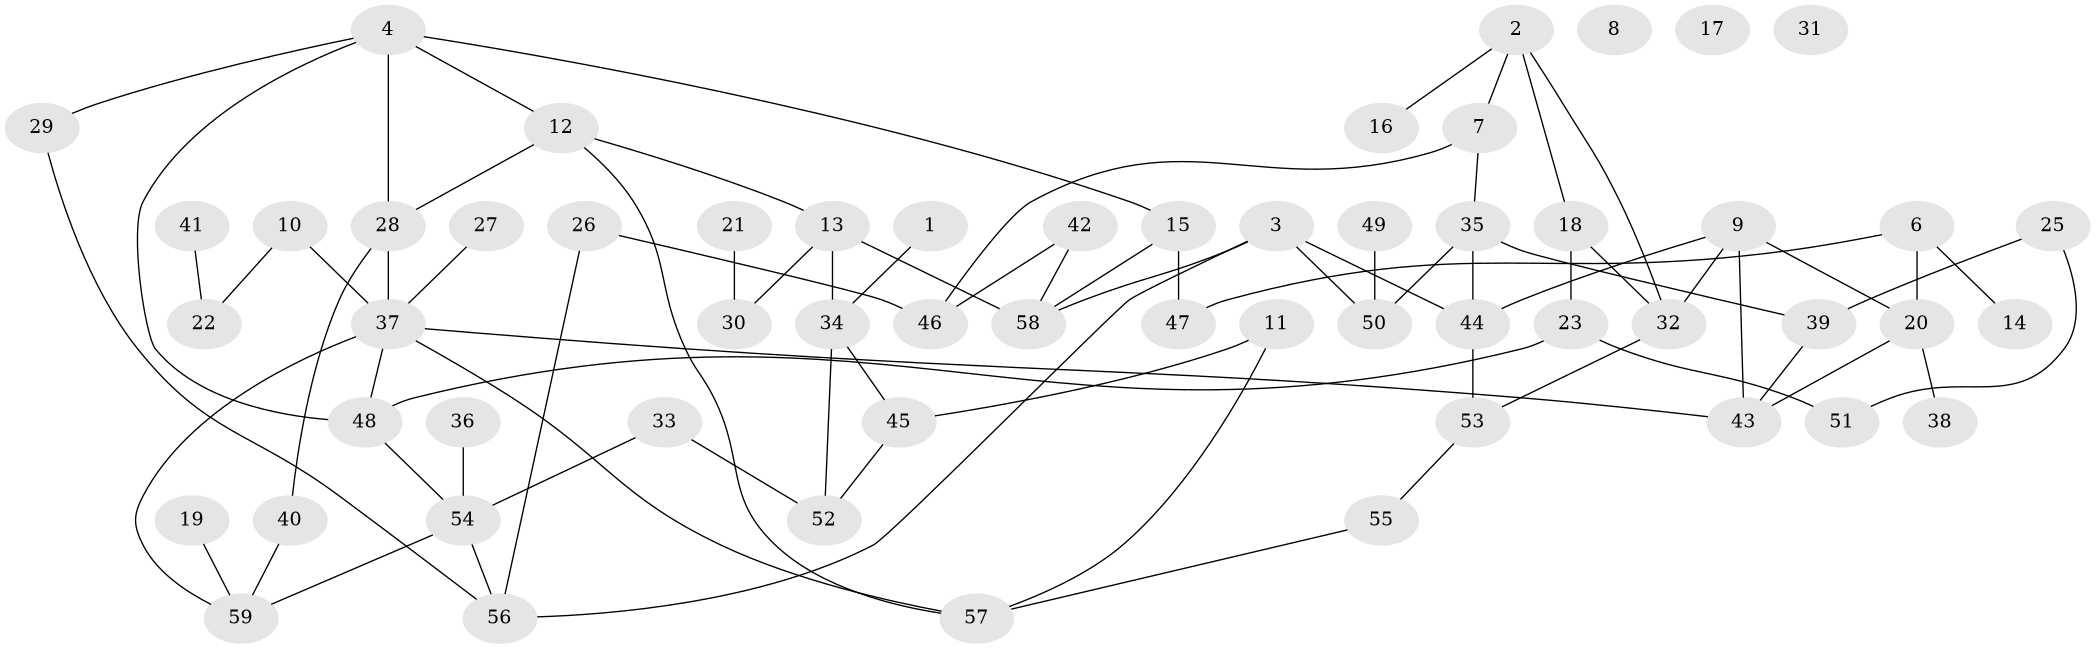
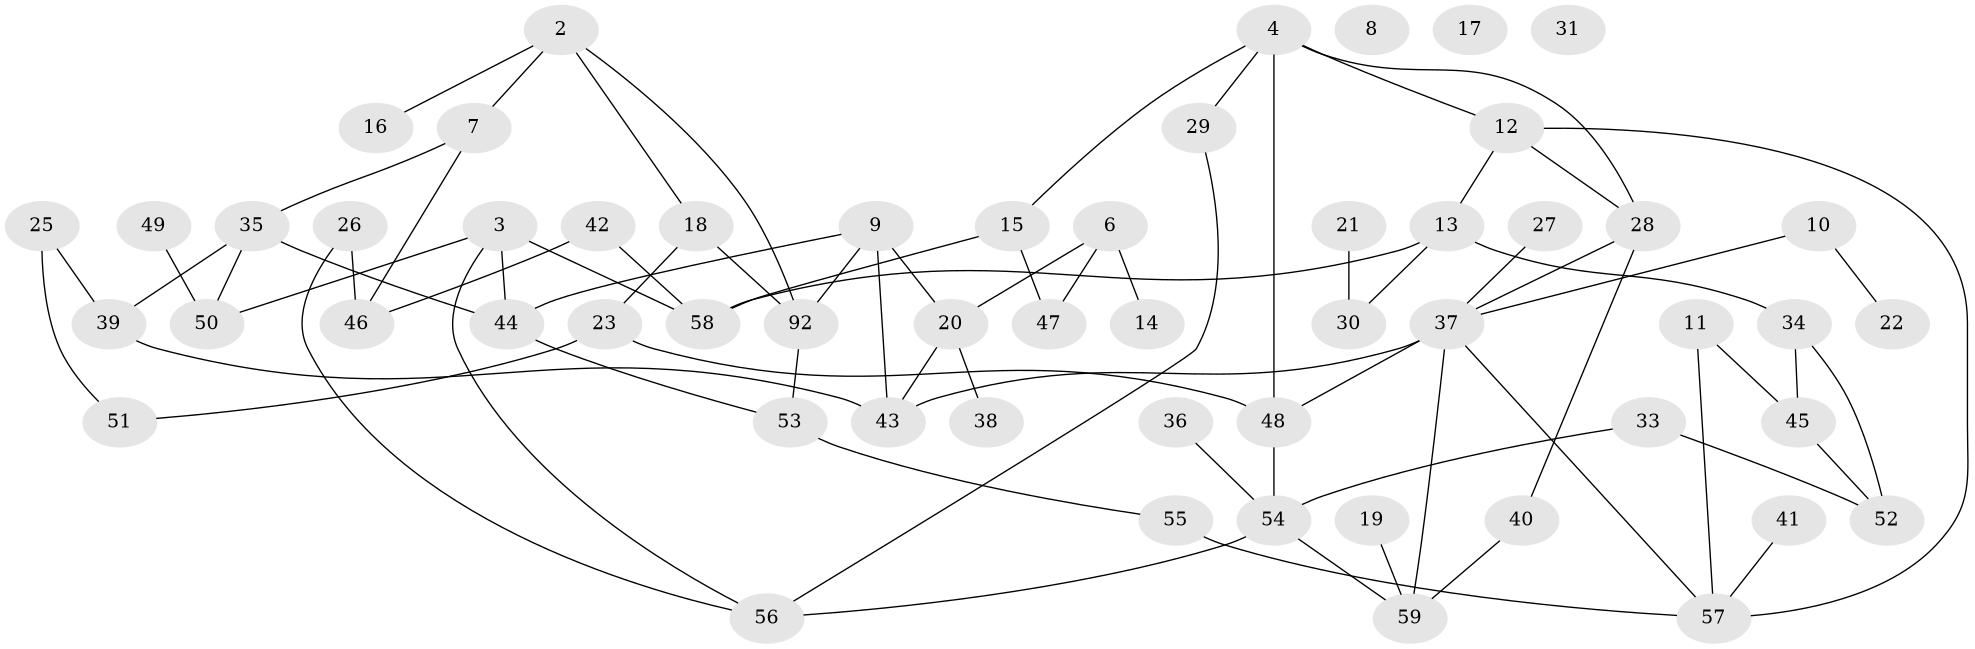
  graph {
    node [color=gray90 style=filled]
-   1
    34
    45
    52
    2
    7
    16
    18
-   32
+   32 [label=92]
    35
    46
    23
    53
    3
    44
    50
    56
    58
    4
    12
    15
    28
    29
    48
    57
    13
    47
    37
    40
    54
    6
    14
    20
    43
    38
    39
    42
    8
    9
    10
    22
    59
    11
    30
    17
    51
    19
    21
    25
    26
    27
    31
    55
    33
    36
    41
    49
-   1 -- 34
    34 -- 45
    34 -- 52
    45 -- 52
    2 -- 7
    2 -- 16
    2 -- 18
    2 -- 32
    7 -- 35
    7 -- 46
    18 -- 32
    18 -- 23
    32 -- 53
    35 -- 44
    35 -- 50
    35 -- 39
    23 -- 48
    23 -- 51
    53 -- 55
    3 -- 44
    3 -- 50
    3 -- 56
    3 -- 58
    44 -- 53
    4 -- 12
    4 -- 15
    4 -- 28
    4 -- 29
    4 -- 48
    12 -- 28
    12 -- 57
    12 -- 13
    15 -- 58
    15 -- 47
    28 -- 37
    28 -- 40
    29 -- 56
    48 -- 54
    13 -- 34
    13 -- 58
    13 -- 30
    37 -- 48
    37 -- 57
    37 -- 43
    37 -- 59
    40 -- 59
    54 -- 56
    54 -- 59
    6 -- 47
    6 -- 14
    6 -- 20
    20 -- 43
    20 -- 38
    39 -- 43
    42 -- 46
    42 -- 58
    9 -- 32
    9 -- 44
    9 -- 20
    9 -- 43
    10 -- 37
    10 -- 22
    11 -- 45
    11 -- 57
    19 -- 59
    21 -- 30
    25 -- 39
    25 -- 51
    26 -- 46
    26 -- 56
    27 -- 37
    55 -- 57
    33 -- 52
    33 -- 54
    36 -- 54
-   41 -- 22
+   41 -- 57
    49 -- 50
  }
